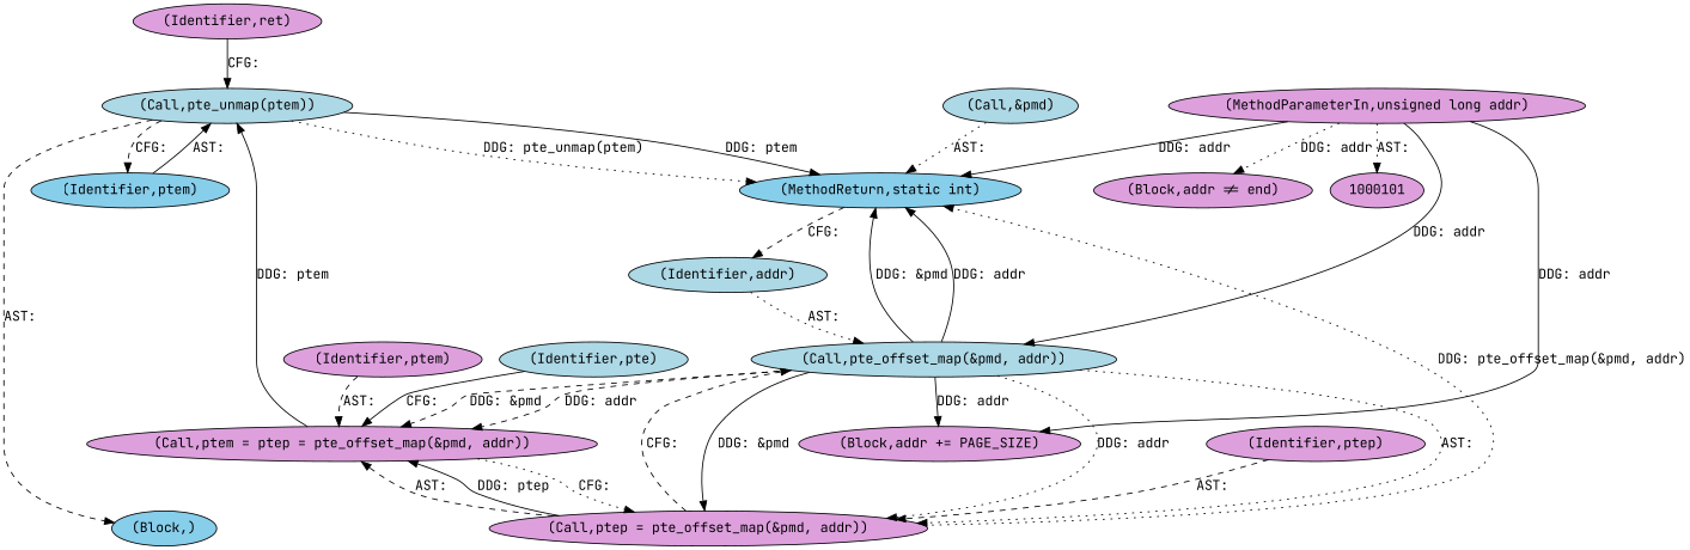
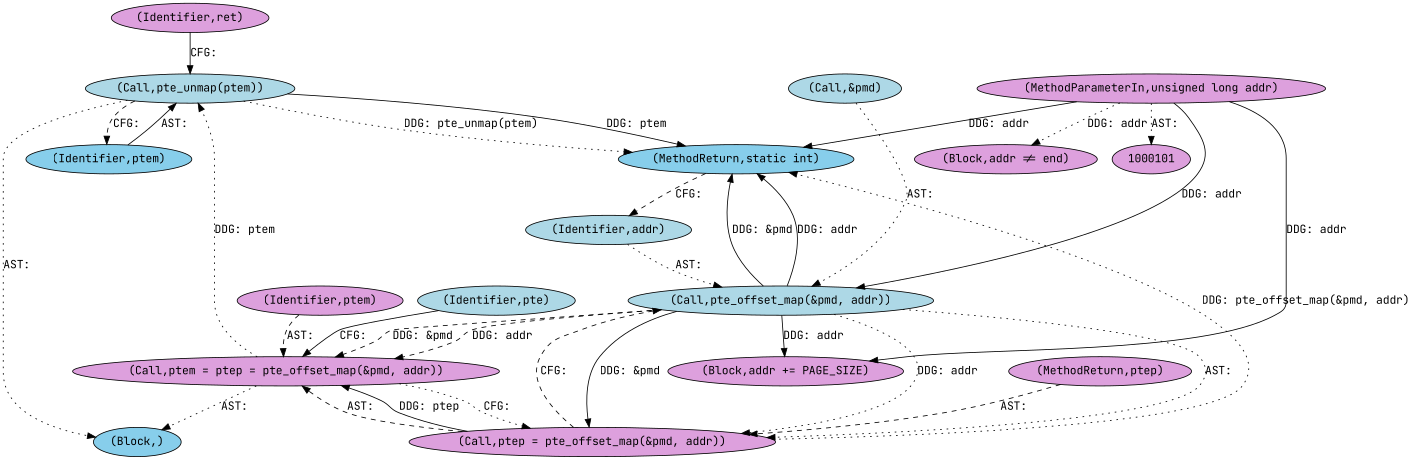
  digraph {
    fontname="JetBrains Mono"
    node [fillcolor=plum fontname="JetBrains Mono" style=filled]
    edge [fontname="JetBrains Mono" style=solid]
    n1 [fillcolor=lightblue label="(Call,pte_unmap(ptem))"]
    n2 [fillcolor=skyblue label="(MethodReturn,static int)"]
    n3 [fillcolor=skyblue label="(Identifier,ptem)"]
    n4 [fillcolor=skyblue label="(Block,)"]
    n5 [fillcolor=lightblue label="(Identifier,addr)"]
    n6 [label="(Call,ptem = ptep = pte_offset_map(&pmd, addr))"]
    n7 [label="(Call,ptep = pte_offset_map(&pmd, addr))"]
    n8 [fillcolor=lightblue label="(Call,pte_offset_map(&pmd, addr))"]
    n9 [label="(Block,addr += PAGE_SIZE)"]
    n10 [label="(MethodParameterIn,unsigned long addr)"]
    n11 [label="(Block,addr != end)"]
    1000101
    n13 [label="(Identifier,ptem)"]
    n14 [label="(Identifier,ret)"]
    n15 [fillcolor=lightblue label="(Call,&pmd)"]
    n16 [fillcolor=lightblue label="(Identifier,pte)"]
-   n17 [label="(Identifier,ptep)"]
+   n17 [label="(MethodReturn,ptep)"]
    n1 -> n2 [label="DDG: ptem"]
    n1 -> n2 [label="DDG: pte_unmap(ptem)" style=dotted]
    n1 -> n3 [label="CFG: " style=dashed]
-   n1 -> n4 [label="AST: " style=dashed]
+   n1 -> n4 [label="AST: " style=dotted]
    n2 -> n5 [label="CFG: " style=dashed]
    n3 -> n1 [label="AST: "]
    n5 -> n8 [label="AST: " style=dotted]
-   n6 -> n1 [label="DDG: ptem"]
+   n6 -> n1 [label="DDG: ptem" style=dotted]
+   n6 -> n4 [label="AST: " style=dotted]
    n6 -> n7 [label="CFG: " style=dotted]
    n7 -> n2 [label="DDG: pte_offset_map(&pmd, addr)" style=dotted]
    n7 -> n6 [label="AST: " style=dashed]
    n7 -> n6 [label="DDG: ptep"]
    n7 -> n8 [label="CFG: " style=dashed]
    n8 -> n2 [label="DDG: &pmd"]
    n8 -> n2 [label="DDG: addr"]
    n8 -> n6 [label="DDG: &pmd" style=dashed]
    n8 -> n6 [label="DDG: addr" style=dashed]
    n8 -> n7 [label="AST: " style=dotted]
    n8 -> n7 [label="DDG: &pmd"]
    n8 -> n7 [label="DDG: addr" style=dotted]
    n8 -> n9 [label="DDG: addr"]
    n10 -> n2 [label="DDG: addr"]
    n10 -> n8 [label="DDG: addr"]
    n10 -> n9 [label="DDG: addr"]
    n10 -> n11 [label="DDG: addr" style=dotted]
    n10 -> 1000101 [label="AST: " style=dotted]
    n13 -> n6 [label="AST: " style=dashed]
    n14 -> n1 [label="CFG: "]
-   n15 -> n2 [label="AST: " style=dotted]
+   n15 -> n8 [label="AST: " style=dotted]
    n16 -> n6 [label="CFG: "]
    n17 -> n7 [label="AST: " style=dashed]
  }
